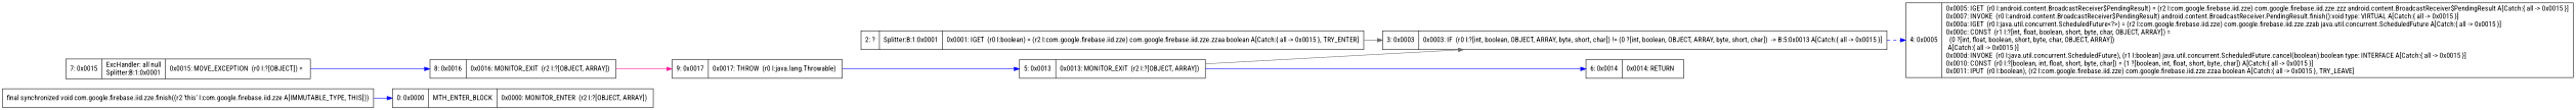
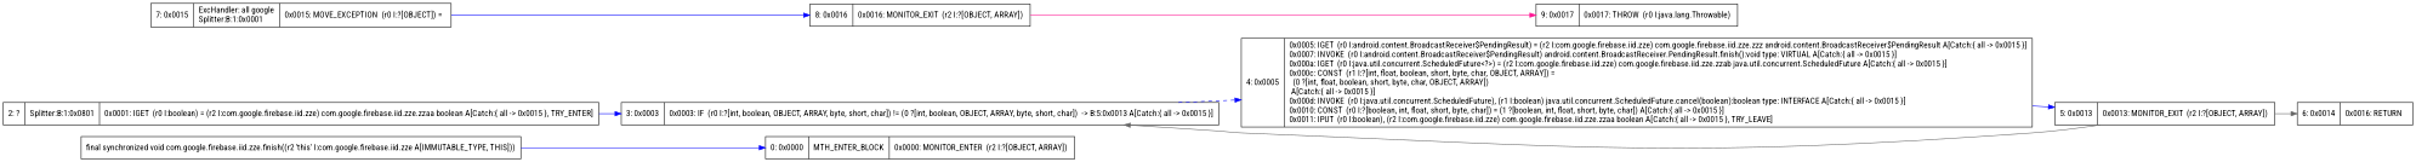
  digraph {
    fontname="Roboto Condensed"
    rankdir=LR
    node [fontname="Roboto Condensed" shape=record]
    edge [color=blue fontname="Roboto Condensed"]
    n1 [label="{0\:\ 0x0000|MTH_ENTER_BLOCK\l|0x0000: MONITOR_ENTER  (r2 I:?[OBJECT, ARRAY]) \l}"]
-   n2 [label="{2\:\ ?|Splitter:B:1:0x0001\l|0x0001: IGET  (r0 I:boolean) = (r2 I:com.google.firebase.iid.zze) com.google.firebase.iid.zze.zzaa boolean A[Catch:\{ all \-\> 0x0015 \}, TRY_ENTER]\l}"]
+   n2 [label="{2\:\ ?|Splitter:B:1:0x0801\l|0x0001: IGET  (r0 I:boolean) = (r2 I:com.google.firebase.iid.zze) com.google.firebase.iid.zze.zzaa boolean A[Catch:\{ all \-\> 0x0015 \}, TRY_ENTER]\l}"]
    n3 [label="{3\:\ 0x0003|0x0003: IF  (r0 I:?[int, boolean, OBJECT, ARRAY, byte, short, char]) != (0 ?[int, boolean, OBJECT, ARRAY, byte, short, char])  \-\> B:5:0x0013 A[Catch:\{ all \-\> 0x0015 \}]\l}"]
-   n4 [label="{7\:\ 0x0015|ExcHandler: all null\lSplitter:B:1:0x0001\l|0x0015: MOVE_EXCEPTION  (r0 I:?[OBJECT]) =  \l}"]
+   n4 [label="{7\:\ 0x0015|ExcHandler: all google\lSplitter:B:1:0x0001\l|0x0015: MOVE_EXCEPTION  (r0 I:?[OBJECT]) =  \l}"]
    n5 [label="{8\:\ 0x0016|0x0016: MONITOR_EXIT  (r2 I:?[OBJECT, ARRAY]) \l}"]
    n6 [label="{4\:\ 0x0005|0x0005: IGET  (r0 I:android.content.BroadcastReceiver$PendingResult) = (r2 I:com.google.firebase.iid.zze) com.google.firebase.iid.zze.zzz android.content.BroadcastReceiver$PendingResult A[Catch:\{ all \-\> 0x0015 \}]\l0x0007: INVOKE  (r0 I:android.content.BroadcastReceiver$PendingResult) android.content.BroadcastReceiver.PendingResult.finish():void type: VIRTUAL A[Catch:\{ all \-\> 0x0015 \}]\l0x000a: IGET  (r0 I:java.util.concurrent.ScheduledFuture\<?\>) = (r2 I:com.google.firebase.iid.zze) com.google.firebase.iid.zze.zzab java.util.concurrent.ScheduledFuture A[Catch:\{ all \-\> 0x0015 \}]\l0x000c: CONST  (r1 I:?[int, float, boolean, short, byte, char, OBJECT, ARRAY]) = \l  (0 ?[int, float, boolean, short, byte, char, OBJECT, ARRAY])\l A[Catch:\{ all \-\> 0x0015 \}]\l0x000d: INVOKE  (r0 I:java.util.concurrent.ScheduledFuture), (r1 I:boolean) java.util.concurrent.ScheduledFuture.cancel(boolean):boolean type: INTERFACE A[Catch:\{ all \-\> 0x0015 \}]\l0x0010: CONST  (r0 I:?[boolean, int, float, short, byte, char]) = (1 ?[boolean, int, float, short, byte, char]) A[Catch:\{ all \-\> 0x0015 \}]\l0x0011: IPUT  (r0 I:boolean), (r2 I:com.google.firebase.iid.zze) com.google.firebase.iid.zze.zzaa boolean A[Catch:\{ all \-\> 0x0015 \}, TRY_LEAVE]\l}"]
    n7 [label="{5\:\ 0x0013|0x0013: MONITOR_EXIT  (r2 I:?[OBJECT, ARRAY]) \l}"]
-   n8 [label="{6\:\ 0x0014|0x0014: RETURN   \l}"]
+   n8 [label="{6\:\ 0x0014|0x0016: RETURN   \l}"]
    n9 [label="{9\:\ 0x0017|0x0017: THROW  (r0 I:java.lang.Throwable) \l}"]
    n10 [label="{final synchronized void com.google.firebase.iid.zze.finish((r2 'this' I:com.google.firebase.iid.zze A[IMMUTABLE_TYPE, THIS])) }"]
-   n2 -> n3 [color=gray40]
+   n2 -> n3
    n3 -> n6 [style=dashed]
    n4 -> n5
    n5 -> n9 [color=deeppink]
-   n9 -> n7
+   n6 -> n7
    n7 -> n3 [color=gray40]
-   n7 -> n8
+   n7 -> n8 [color=gray40]
    n10 -> n1
  }
